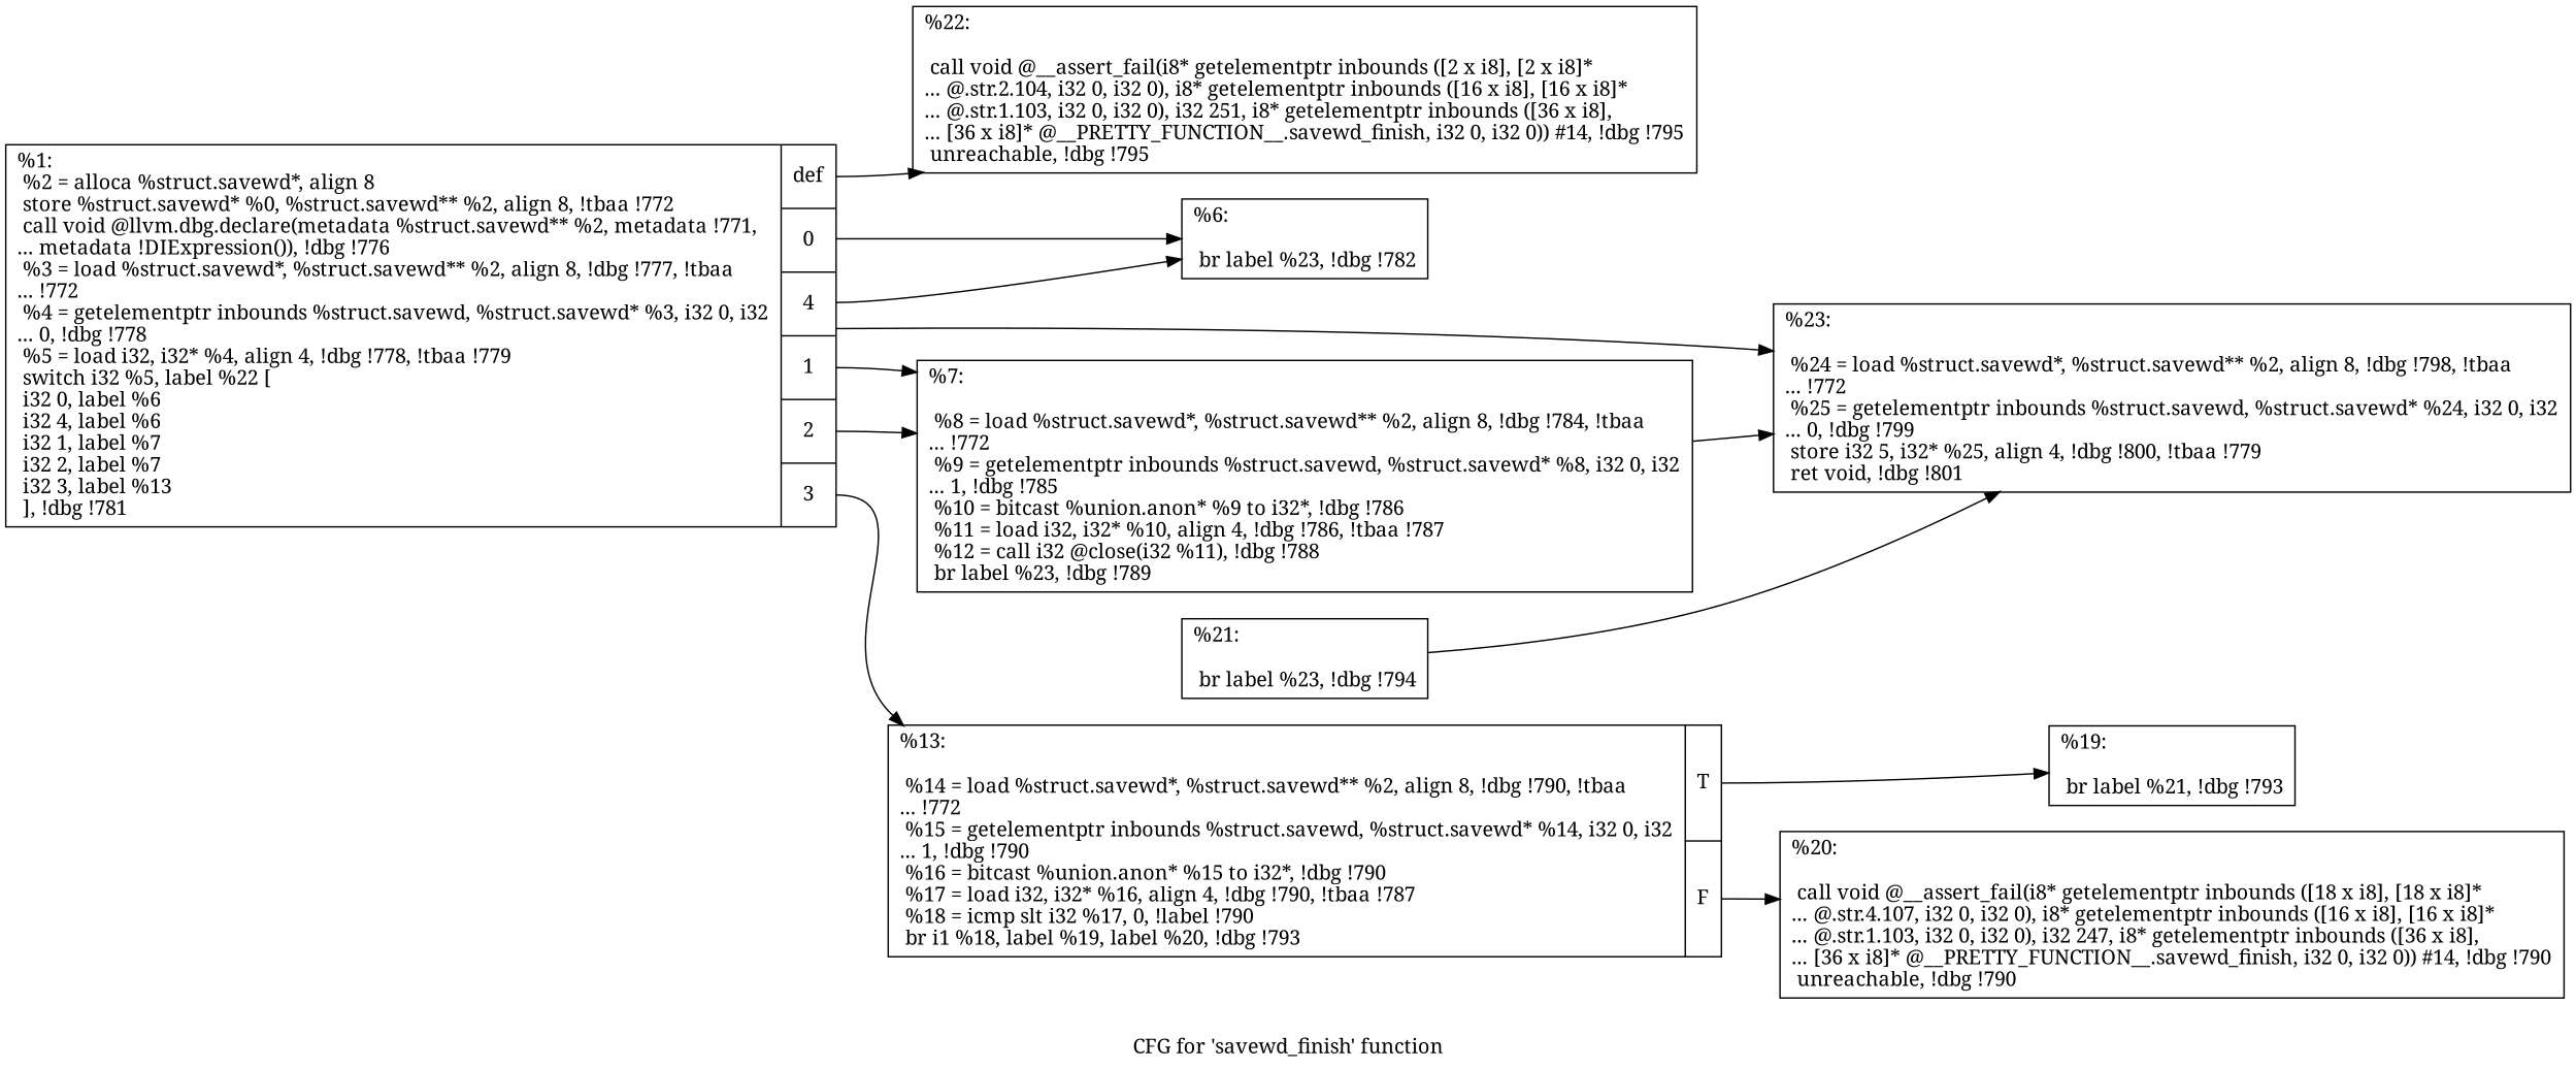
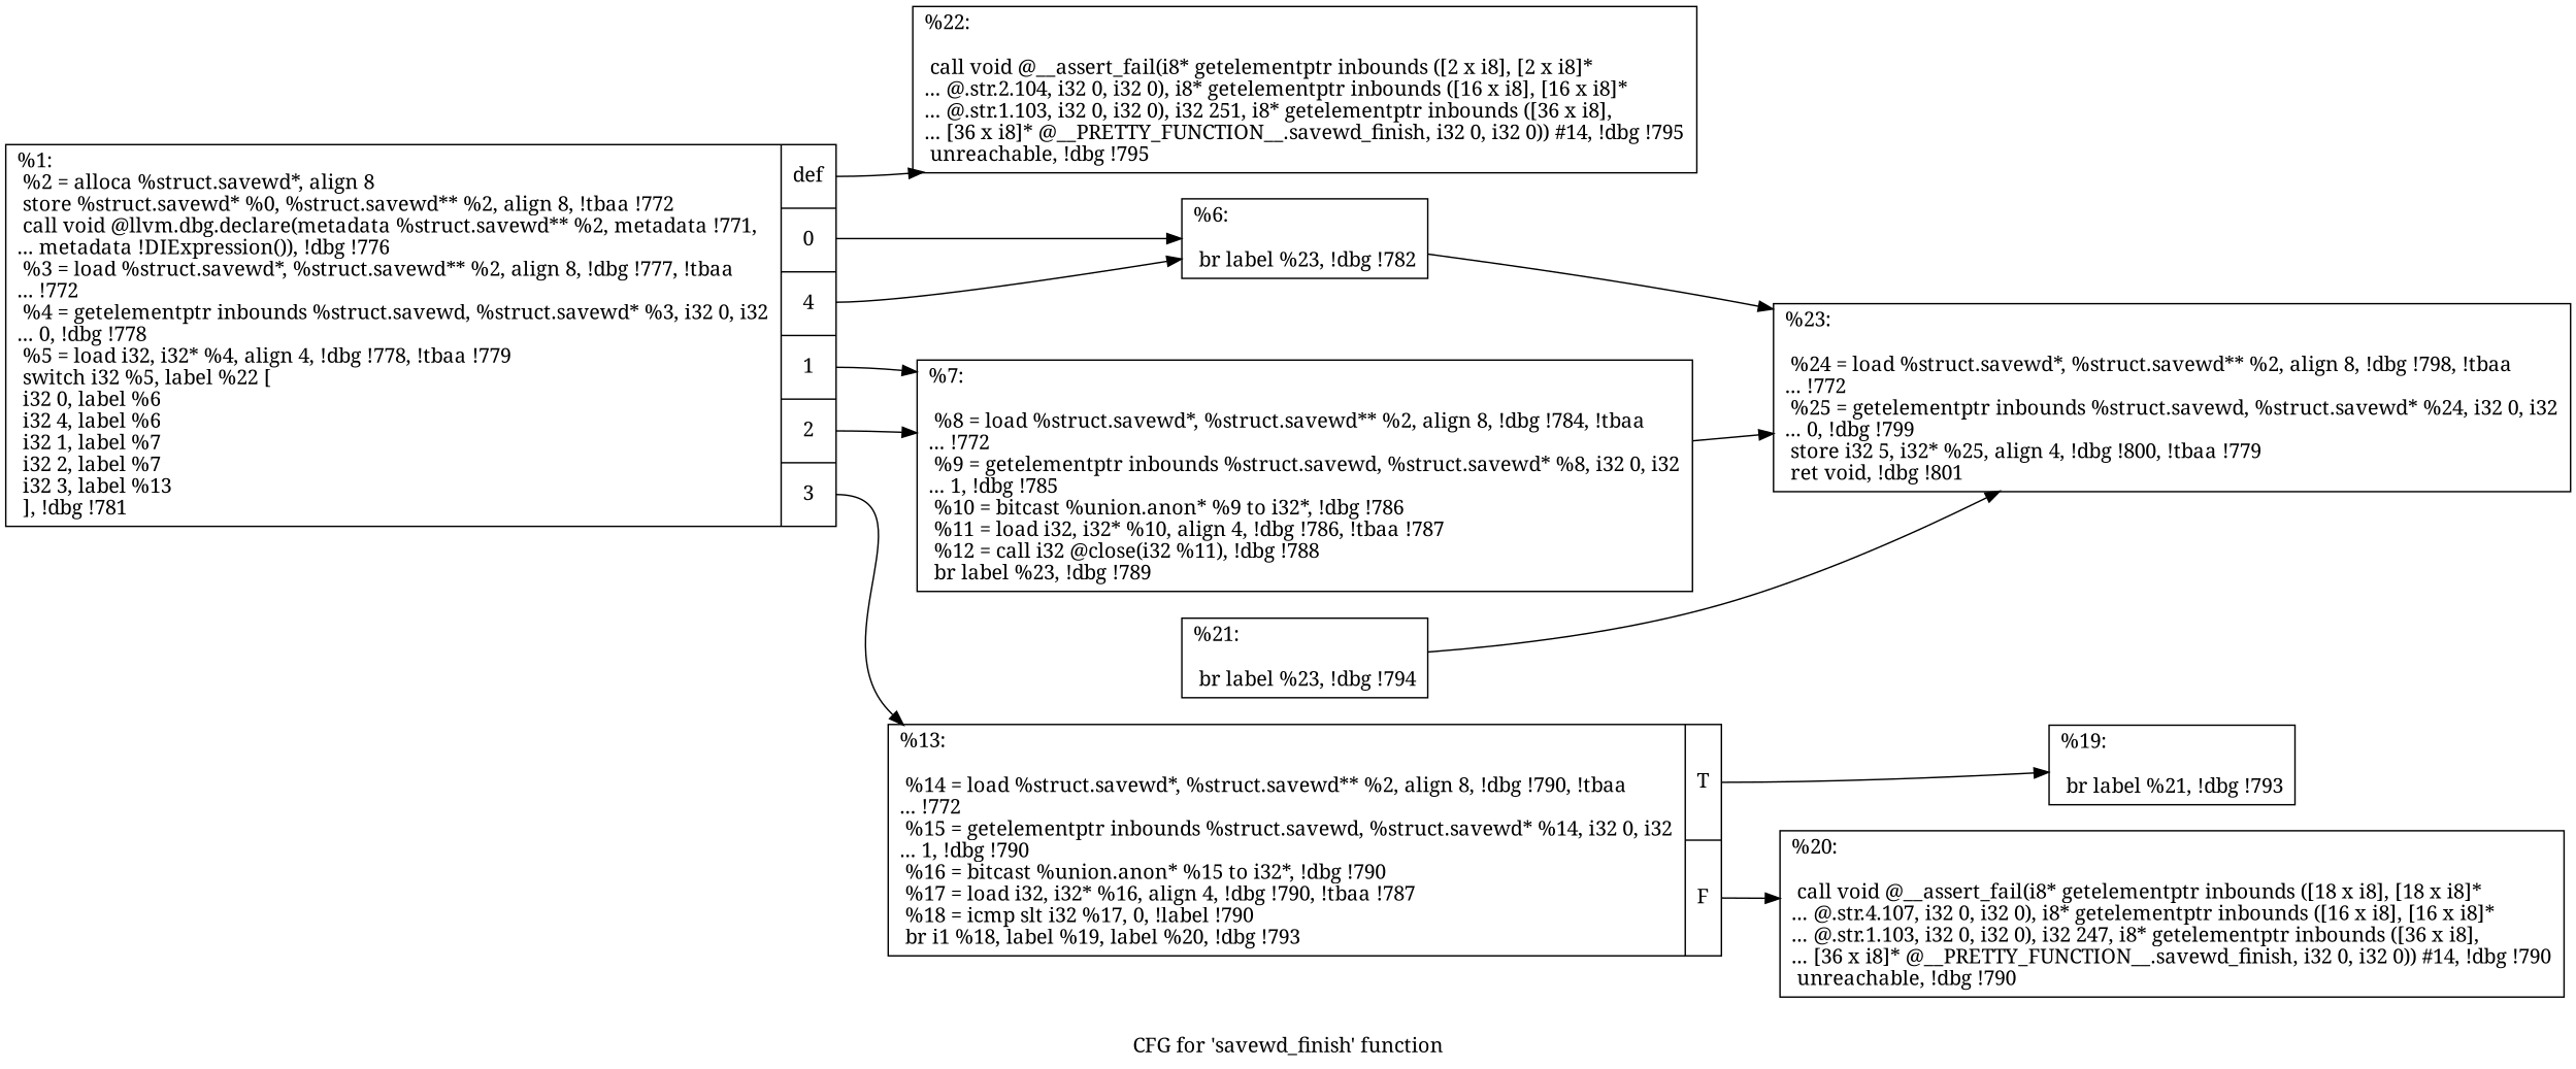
  digraph {
    fontname="Noto Serif"
    label="CFG for 'savewd_finish' function"
    rankdir=LR
    node [fontname="Noto Serif" shape=record]
    edge [fontname="Noto Serif"]
    n1 [label="{%1:\l  %2 = alloca %struct.savewd*, align 8\l  store %struct.savewd* %0, %struct.savewd** %2, align 8, !tbaa !772\l  call void @llvm.dbg.declare(metadata %struct.savewd** %2, metadata !771,\l... metadata !DIExpression()), !dbg !776\l  %3 = load %struct.savewd*, %struct.savewd** %2, align 8, !dbg !777, !tbaa\l... !772\l  %4 = getelementptr inbounds %struct.savewd, %struct.savewd* %3, i32 0, i32\l... 0, !dbg !778\l  %5 = load i32, i32* %4, align 4, !dbg !778, !tbaa !779\l  switch i32 %5, label %22 [\l    i32 0, label %6\l    i32 4, label %6\l    i32 1, label %7\l    i32 2, label %7\l    i32 3, label %13\l  ], !dbg !781\l|{<s0>def|<s1>0|<s2>4|<s3>1|<s4>2|<s5>3}}"]
    n2 [label="{%22:\l\l  call void @__assert_fail(i8* getelementptr inbounds ([2 x i8], [2 x i8]*\l... @.str.2.104, i32 0, i32 0), i8* getelementptr inbounds ([16 x i8], [16 x i8]*\l... @.str.1.103, i32 0, i32 0), i32 251, i8* getelementptr inbounds ([36 x i8],\l... [36 x i8]* @__PRETTY_FUNCTION__.savewd_finish, i32 0, i32 0)) #14, !dbg !795\l  unreachable, !dbg !795\l}"]
    n3 [label="{%6:\l\l  br label %23, !dbg !782\l}"]
    n4 [label="{%7:\l\l  %8 = load %struct.savewd*, %struct.savewd** %2, align 8, !dbg !784, !tbaa\l... !772\l  %9 = getelementptr inbounds %struct.savewd, %struct.savewd* %8, i32 0, i32\l... 1, !dbg !785\l  %10 = bitcast %union.anon* %9 to i32*, !dbg !786\l  %11 = load i32, i32* %10, align 4, !dbg !786, !tbaa !787\l  %12 = call i32 @close(i32 %11), !dbg !788\l  br label %23, !dbg !789\l}"]
    n5 [label="{%13:\l\l  %14 = load %struct.savewd*, %struct.savewd** %2, align 8, !dbg !790, !tbaa\l... !772\l  %15 = getelementptr inbounds %struct.savewd, %struct.savewd* %14, i32 0, i32\l... 1, !dbg !790\l  %16 = bitcast %union.anon* %15 to i32*, !dbg !790\l  %17 = load i32, i32* %16, align 4, !dbg !790, !tbaa !787\l  %18 = icmp slt i32 %17, 0, !label !790\l  br i1 %18, label %19, label %20, !dbg !793\l|{<s0>T|<s1>F}}"]
    n6 [label="{%23:\l\l  %24 = load %struct.savewd*, %struct.savewd** %2, align 8, !dbg !798, !tbaa\l... !772\l  %25 = getelementptr inbounds %struct.savewd, %struct.savewd* %24, i32 0, i32\l... 0, !dbg !799\l  store i32 5, i32* %25, align 4, !dbg !800, !tbaa !779\l  ret void, !dbg !801\l}"]
    n7 [label="{%19:\l\l  br label %21, !dbg !793\l}"]
    n8 [label="{%20:\l\l  call void @__assert_fail(i8* getelementptr inbounds ([18 x i8], [18 x i8]*\l... @.str.4.107, i32 0, i32 0), i8* getelementptr inbounds ([16 x i8], [16 x i8]*\l... @.str.1.103, i32 0, i32 0), i32 247, i8* getelementptr inbounds ([36 x i8],\l... [36 x i8]* @__PRETTY_FUNCTION__.savewd_finish, i32 0, i32 0)) #14, !dbg !790\l  unreachable, !dbg !790\l}"]
    n9 [label="{%21:\l\l  br label %23, !dbg !794\l}"]
    n1 -> n2 [tailport=s0]
    n1 -> n3 [tailport=s1]
    n1 -> n3 [tailport=s2]
    n1 -> n4 [tailport=s3]
    n1 -> n4 [tailport=s4]
    n1 -> n5 [tailport=s5]
-   n1 -> n6
+   n3 -> n6
    n4 -> n6
    n5 -> n7 [tailport=s0]
    n5 -> n8 [tailport=s1]
    n9 -> n6
  }
